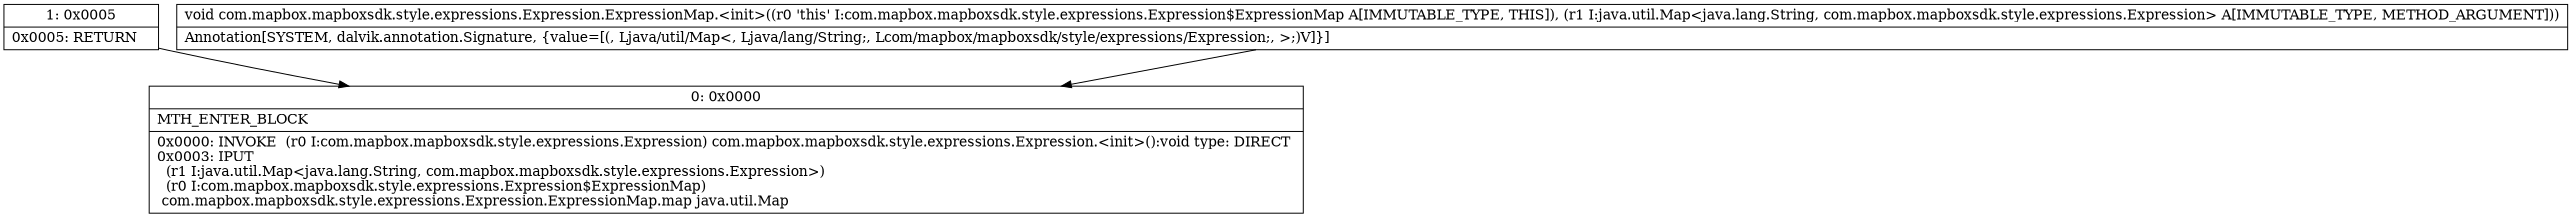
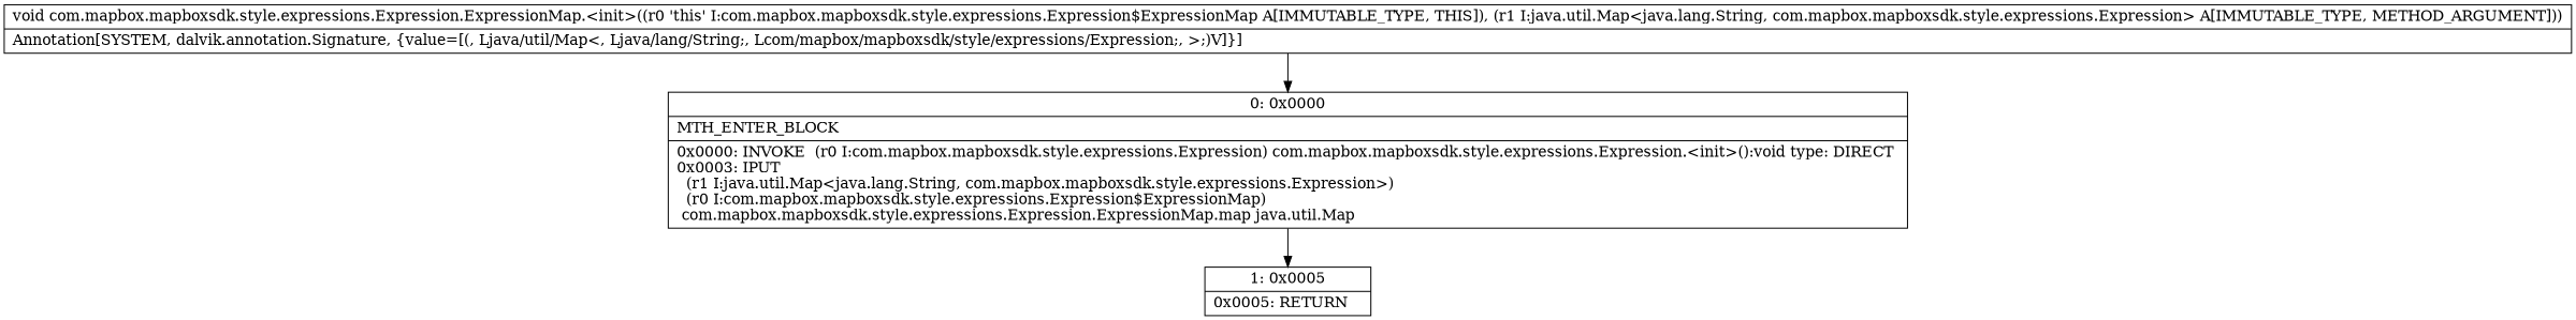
  digraph {
    node [shape=record]
    n1 [label="{0\:\ 0x0000|MTH_ENTER_BLOCK\l|0x0000: INVOKE  (r0 I:com.mapbox.mapboxsdk.style.expressions.Expression) com.mapbox.mapboxsdk.style.expressions.Expression.\<init\>():void type: DIRECT \l0x0003: IPUT  \l  (r1 I:java.util.Map\<java.lang.String, com.mapbox.mapboxsdk.style.expressions.Expression\>)\l  (r0 I:com.mapbox.mapboxsdk.style.expressions.Expression$ExpressionMap)\l com.mapbox.mapboxsdk.style.expressions.Expression.ExpressionMap.map java.util.Map \l}"]
    n2 [label="{1\:\ 0x0005|0x0005: RETURN   \l}"]
    n3 [label="{void com.mapbox.mapboxsdk.style.expressions.Expression.ExpressionMap.\<init\>((r0 'this' I:com.mapbox.mapboxsdk.style.expressions.Expression$ExpressionMap A[IMMUTABLE_TYPE, THIS]), (r1 I:java.util.Map\<java.lang.String, com.mapbox.mapboxsdk.style.expressions.Expression\> A[IMMUTABLE_TYPE, METHOD_ARGUMENT]))  | Annotation[SYSTEM, dalvik.annotation.Signature, \{value=[(, Ljava\/util\/Map\<, Ljava\/lang\/String;, Lcom\/mapbox\/mapboxsdk\/style\/expressions\/Expression;, \>;)V]\}]\l}"]
-   n2 -> n1
+   n1 -> n2
    n3 -> n1
  }
